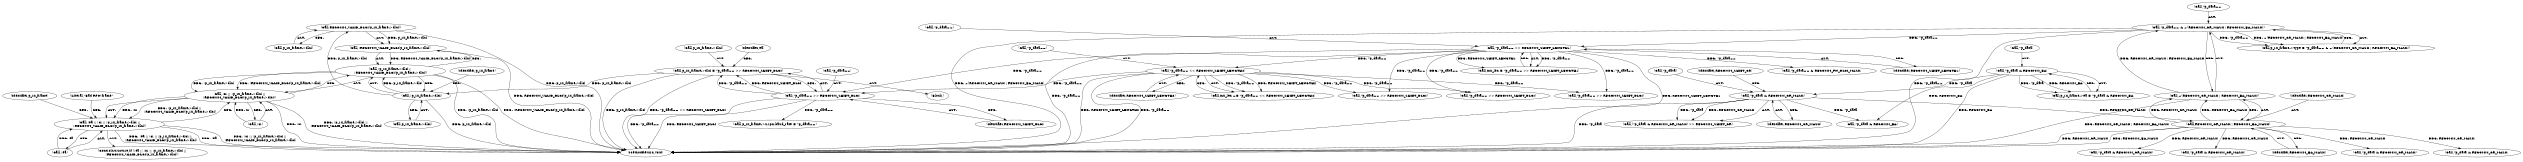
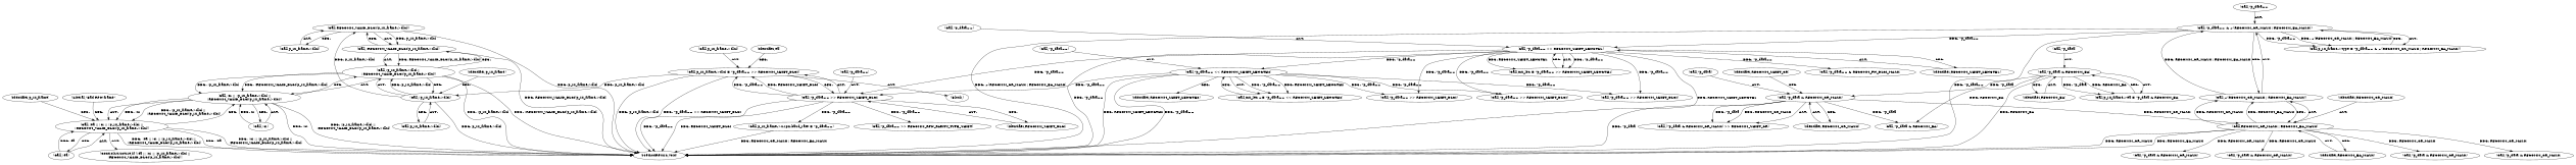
  digraph {
    n1 [label="(Call,RFCOMM_VALID_DLCI(p_rx_frame->dlci))"]
    n2 [label="(Call,!RFCOMM_VALID_DLCI(p_rx_frame->dlci))"]
    n3 [label="(Call,p_rx_frame->dlci)"]
    n4 [label="(MethodReturn,void)"]
    n5 [label="(Call,!p_rx_frame->dlci ||\n !RFCOMM_VALID_DLCI(p_rx_frame->dlci))"]
    n6 [label="(Call,!p_rx_frame->dlci)"]
    n7 [label="(Call,p_rx_frame->dlci)"]
    n8 [label="(Call,!cr || !p_rx_frame->dlci ||\n !RFCOMM_VALID_DLCI(p_rx_frame->dlci))"]
    n9 [label="(Call,p_rx_frame->dlci = *p_data++ >> RFCOMM_SHIFT_DLCI)"]
    n10 [label="(Call,*p_data++ >> RFCOMM_SHIFT_DLCI)"]
    n11 [label="(Block,)"]
+   n12 [label="(Call,*p_data++ >> RFCOMM_RPN_PARITY_TYPE_SHIFT)"]
    n13 [label="(Identifier,RFCOMM_SHIFT_DLCI)"]
    n14 [label="(Call,p_rx_frame->u.rpn.baud_rate = *p_data++)"]
    n15 [label="(Call,*p_data++ >> RFCOMM_SHIFT_LENGTH1)"]
    n16 [label="(Call,*p_data++ << RFCOMM_SHIFT_LENGTH2)"]
    n17 [label="(Call,*p_data++ >> RFCOMM_SHIFT_DLCI)"]
    n18 [label="(Call,*p_data++ & RFCOMM_PN_DLCI_MASK)"]
    n19 [label="(Identifier,RFCOMM_SHIFT_LENGTH1)"]
    n20 [label="(Call,*p_data++ >> RFCOMM_SHIFT_DLCI)"]
    n21 [label="(Call,*p_data++ >> RFCOMM_SHIFT_DLCI)"]
    n22 [label="(Call,mx_len = *p_data++ >> RFCOMM_SHIFT_LENGTH1)"]
    n23 [label="(Call,mx_len += *p_data++ << RFCOMM_SHIFT_LENGTH2)"]
    n24 [label="(Identifier,RFCOMM_SHIFT_LENGTH2)"]
    n25 [label="(Call,*p_data++ & ~(RFCOMM_CR_MASK | RFCOMM_EA_MASK))"]
    n26 [label="(Call,~(RFCOMM_CR_MASK | RFCOMM_EA_MASK))"]
    n27 [label="(Call,p_rx_frame->type = *p_data++ & ~(RFCOMM_CR_MASK | RFCOMM_EA_MASK))"]
    n28 [label="(Call,RFCOMM_CR_MASK | RFCOMM_EA_MASK)"]
    n29 [label="(Identifier,RFCOMM_EA_MASK)"]
    n30 [label="(Call,*p_data & RFCOMM_CR_MASK)"]
    n31 [label="(Call,*p_data & RFCOMM_CR_MASK)"]
    n32 [label="(Call,*p_data & RFCOMM_CR_MASK)"]
    n33 [label="(Call,*p_data & RFCOMM_CR_MASK)"]
    n34 [label="(Call,*p_data & RFCOMM_CR_MASK)"]
    n35 [label="(Call,*p_data & RFCOMM_EA)"]
    n36 [label="(Call,(*p_data & RFCOMM_CR_MASK) >> RFCOMM_SHIFT_CR)"]
    n37 [label="(Identifier,RFCOMM_CR_MASK)"]
    n38 [label="(Call,*p_data & RFCOMM_EA)"]
+   n39 [label="(Identifier,RFCOMM_EA)"]
    n40 [label="(Call,p_rx_frame->ea = *p_data & RFCOMM_EA)"]
    n41 [label="(Call,!ea || !cr || !p_rx_frame->dlci ||\n !RFCOMM_VALID_DLCI(p_rx_frame->dlci))"]
    n42 [label="(Call,!cr)"]
    n43 [label="(Call,!ea)"]
    n44 [label="(ControlStructure,if (!ea || !cr || !p_rx_frame->dlci ||\n !RFCOMM_VALID_DLCI(p_rx_frame->dlci)))"]
    n45 [label="(Call,*p_data++)"]
    n46 [label="(Identifier,p_rx_frame)"]
    n47 [label="(Literal,\"Bad RPN frame\")"]
    n48 [label="(Identifier,ea)"]
    n49 [label="(Call,*p_data++)"]
    n50 [label="(Call,*p_data++)"]
    n51 [label="(Call,*p_data++)"]
    n52 [label="(Call,*p_data)"]
    n53 [label="(Identifier,RFCOMM_SHIFT_CR)"]
    n54 [label="(Call,p_rx_frame->dlci)"]
    n55 [label="(Call,*p_data)"]
    n56 [label="(Identifier,p_rx_frame)"]
    n57 [label="(Identifier,RFCOMM_CR_MASK)"]
    n1 -> n2 [label="AST: "]
    n1 -> n2 [label="DDG: p_rx_frame->dlci"]
    n1 -> n3 [label="CFG: "]
    n1 -> n4 [label="DDG: p_rx_frame->dlci"]
+   n2 -> n1 [label="CFG: "]
    n2 -> n4 [label="DDG: RFCOMM_VALID_DLCI(p_rx_frame->dlci)"]
    n2 -> n5 [label="AST: "]
    n2 -> n5 [label="DDG: RFCOMM_VALID_DLCI(p_rx_frame->dlci)"]
    n3 -> n1 [label="AST: "]
    n5 -> n2 [label="CFG: "]
    n5 -> n4 [label="DDG: !p_rx_frame->dlci"]
    n5 -> n4 [label="DDG: !RFCOMM_VALID_DLCI(p_rx_frame->dlci)"]
    n5 -> n6 [label="CFG: "]
    n5 -> n8 [label="AST: "]
    n5 -> n8 [label="DDG: !p_rx_frame->dlci"]
    n5 -> n8 [label="DDG: !RFCOMM_VALID_DLCI(p_rx_frame->dlci)"]
    n6 -> n1 [label="DDG: p_rx_frame->dlci"]
    n6 -> n4 [label="DDG: p_rx_frame->dlci"]
    n6 -> n5 [label="AST: "]
    n6 -> n5 [label="DDG: p_rx_frame->dlci"]
    n6 -> n7 [label="CFG: "]
    n7 -> n6 [label="AST: "]
    n8 -> n4 [label="DDG: !cr"]
    n8 -> n4 [label="DDG: !p_rx_frame->dlci ||\n !RFCOMM_VALID_DLCI(p_rx_frame->dlci)"]
    n8 -> n5 [label="CFG: "]
    n8 -> n41 [label="AST: "]
    n8 -> n41 [label="DDG: !cr"]
    n8 -> n41 [label="DDG: !p_rx_frame->dlci ||\n !RFCOMM_VALID_DLCI(p_rx_frame->dlci)"]
    n8 -> n42 [label="CFG: "]
    n9 -> n4 [label="DDG: p_rx_frame->dlci"]
    n9 -> n4 [label="DDG: *p_data++ >> RFCOMM_SHIFT_DLCI"]
    n9 -> n6 [label="DDG: p_rx_frame->dlci"]
    n9 -> n10 [label="CFG: "]
    n9 -> n11 [label="AST: "]
    n10 -> n4 [label="DDG: *p_data++"]
    n10 -> n4 [label="DDG: RFCOMM_SHIFT_DLCI"]
    n10 -> n9 [label="AST: "]
    n10 -> n9 [label="DDG: *p_data++"]
    n10 -> n9 [label="DDG: RFCOMM_SHIFT_DLCI"]
+   n10 -> n12 [label="DDG: *p_data++"]
    n10 -> n13 [label="CFG: "]
    n10 -> n14 [label="DDG: *p_data++"]
    n13 -> n10 [label="AST: "]
    n15 -> n4 [label="DDG: *p_data++"]
    n15 -> n4 [label="DDG: RFCOMM_SHIFT_LENGTH1"]
    n15 -> n10 [label="DDG: *p_data++"]
    n15 -> n16 [label="DDG: *p_data++"]
    n15 -> n17 [label="DDG: *p_data++"]
    n15 -> n18 [label="DDG: *p_data++"]
    n15 -> n19 [label="CFG: "]
    n15 -> n20 [label="DDG: *p_data++"]
    n15 -> n21 [label="DDG: *p_data++"]
    n15 -> n22 [label="AST: "]
    n15 -> n22 [label="DDG: *p_data++"]
    n15 -> n22 [label="DDG: RFCOMM_SHIFT_LENGTH1"]
    n16 -> n4 [label="DDG: RFCOMM_SHIFT_LENGTH2"]
    n16 -> n4 [label="DDG: *p_data++"]
    n16 -> n10 [label="DDG: *p_data++"]
    n16 -> n17 [label="DDG: *p_data++"]
    n16 -> n20 [label="DDG: *p_data++"]
    n16 -> n21 [label="DDG: *p_data++"]
    n16 -> n23 [label="AST: "]
    n16 -> n23 [label="DDG: *p_data++"]
    n16 -> n23 [label="DDG: RFCOMM_SHIFT_LENGTH2"]
    n16 -> n24 [label="CFG: "]
    n19 -> n15 [label="AST: "]
    n22 -> n15 [label="CFG: "]
    n23 -> n16 [label="CFG: "]
-   n24 -> n16 [label="AST: "]
    n25 -> n4 [label="DDG: ~(RFCOMM_CR_MASK | RFCOMM_EA_MASK)"]
    n25 -> n4 [label="DDG: *p_data++"]
    n25 -> n15 [label="DDG: *p_data++"]
    n25 -> n26 [label="CFG: "]
    n25 -> n27 [label="AST: "]
    n25 -> n27 [label="DDG: *p_data++"]
    n25 -> n27 [label="DDG: ~(RFCOMM_CR_MASK | RFCOMM_EA_MASK)"]
-   n26 -> n4 [label="DDG: RFCOMM_CR_MASK | RFCOMM_EA_MASK"]
+   n14 -> n4 [label="DDG: RFCOMM_CR_MASK | RFCOMM_EA_MASK"]
    n26 -> n25 [label="AST: "]
    n26 -> n25 [label="DDG: RFCOMM_CR_MASK | RFCOMM_EA_MASK"]
    n26 -> n28 [label="CFG: "]
    n27 -> n25 [label="CFG: "]
    n28 -> n4 [label="DDG: RFCOMM_CR_MASK"]
    n28 -> n4 [label="DDG: RFCOMM_EA_MASK"]
    n28 -> n26 [label="AST: "]
    n28 -> n26 [label="DDG: RFCOMM_CR_MASK"]
    n28 -> n26 [label="DDG: RFCOMM_EA_MASK"]
    n28 -> n29 [label="CFG: "]
    n28 -> n30 [label="DDG: RFCOMM_CR_MASK"]
    n28 -> n31 [label="DDG: RFCOMM_CR_MASK"]
    n28 -> n32 [label="DDG: RFCOMM_CR_MASK"]
    n28 -> n33 [label="DDG: RFCOMM_CR_MASK"]
    n29 -> n28 [label="AST: "]
    n34 -> n4 [label="DDG: *p_data"]
    n34 -> n28 [label="DDG: RFCOMM_CR_MASK"]
    n34 -> n35 [label="DDG: *p_data"]
    n34 -> n36 [label="AST: "]
    n34 -> n36 [label="DDG: *p_data"]
    n34 -> n36 [label="DDG: RFCOMM_CR_MASK"]
    n34 -> n37 [label="CFG: "]
    n37 -> n34 [label="AST: "]
    n38 -> n4 [label="DDG: RFCOMM_EA"]
    n38 -> n34 [label="DDG: *p_data"]
    n38 -> n35 [label="DDG: RFCOMM_EA"]
+   n38 -> n39 [label="CFG: "]
    n38 -> n40 [label="AST: "]
    n38 -> n40 [label="DDG: *p_data"]
    n38 -> n40 [label="DDG: RFCOMM_EA"]
+   n39 -> n38 [label="AST: "]
    n40 -> n38 [label="CFG: "]
    n41 -> n4 [label="DDG: !cr || !p_rx_frame->dlci ||\n !RFCOMM_VALID_DLCI(p_rx_frame->dlci)"]
    n41 -> n4 [label="DDG: !ea || !cr || !p_rx_frame->dlci ||\n !RFCOMM_VALID_DLCI(p_rx_frame->dlci)"]
    n41 -> n4 [label="DDG: !ea"]
    n41 -> n8 [label="CFG: "]
    n41 -> n43 [label="CFG: "]
    n41 -> n44 [label="AST: "]
    n42 -> n8 [label="AST: "]
    n42 -> n8 [label="DDG: cr"]
    n43 -> n41 [label="AST: "]
    n43 -> n41 [label="DDG: ea"]
    n45 -> n25 [label="AST: "]
    n46 -> n6 [label="CFG: "]
    n47 -> n41 [label="CFG: "]
    n48 -> n9 [label="CFG: "]
    n49 -> n15 [label="AST: "]
    n50 -> n16 [label="AST: "]
    n51 -> n10 [label="AST: "]
    n52 -> n38 [label="AST: "]
    n53 -> n34 [label="CFG: "]
    n54 -> n9 [label="AST: "]
    n55 -> n34 [label="AST: "]
    n56 -> n41 [label="CFG: "]
    n57 -> n28 [label="AST: "]
  }
